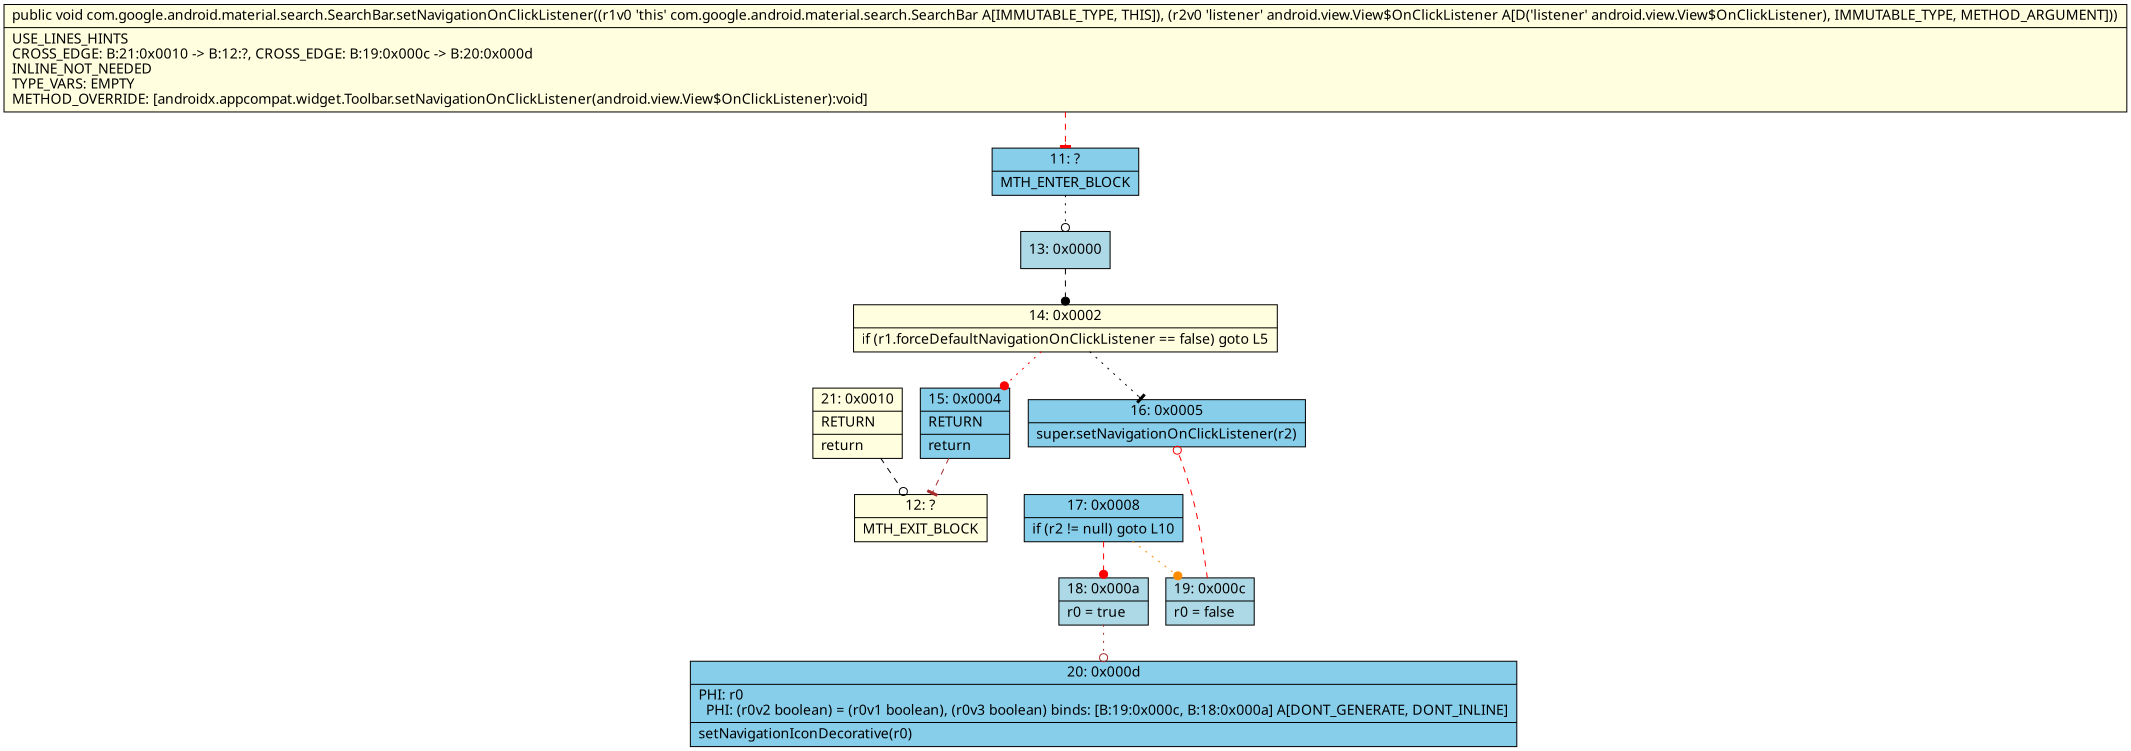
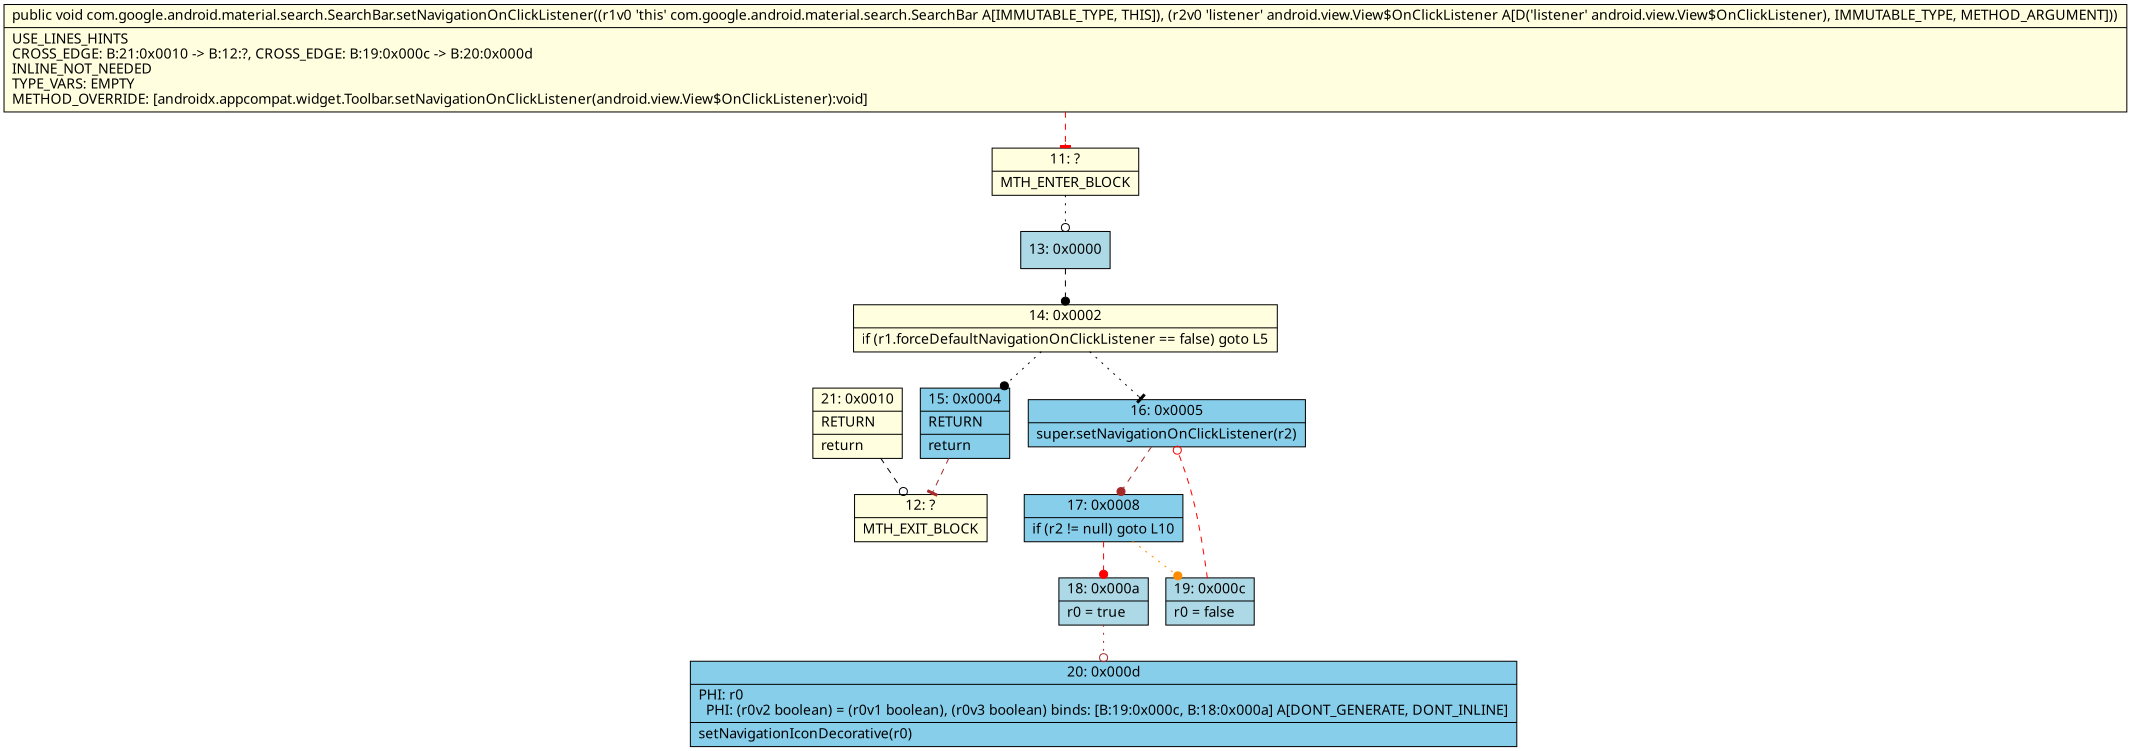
  digraph {
    fontname="Noto Sans"
    node [fillcolor=skyblue fontname="Noto Sans" shape=record style=filled]
    edge [arrowhead=dot color=black fontname="Noto Sans" style=dashed]
-   n1 [label="{11\:\ ?|MTH_ENTER_BLOCK\l}"]
+   n1 [fillcolor=lightyellow label="{11\:\ ?|MTH_ENTER_BLOCK\l}"]
    n2 [fillcolor=lightblue label="{13\:\ 0x0000}"]
    n3 [fillcolor=lightyellow label="{14\:\ 0x0002|if (r1.forceDefaultNavigationOnClickListener == false) goto L5\l}"]
    n4 [label="{15\:\ 0x0004|RETURN\l|return\l}"]
    n5 [label="{16\:\ 0x0005|super.setNavigationOnClickListener(r2)\l}"]
    n6 [fillcolor=lightyellow label="{12\:\ ?|MTH_EXIT_BLOCK\l}"]
    n7 [label="{17\:\ 0x0008|if (r2 != null) goto L10\l}"]
    n8 [fillcolor=lightblue label="{18\:\ 0x000a|r0 = true\l}"]
    n9 [fillcolor=lightblue label="{19\:\ 0x000c|r0 = false\l}"]
    n10 [label="{20\:\ 0x000d|PHI: r0 \l  PHI: (r0v2 boolean) = (r0v1 boolean), (r0v3 boolean) binds: [B:19:0x000c, B:18:0x000a] A[DONT_GENERATE, DONT_INLINE]\l|setNavigationIconDecorative(r0)\l}"]
    n11 [fillcolor=lightyellow label="{21\:\ 0x0010|RETURN\l|return\l}"]
    n12 [fillcolor=lightyellow label="{public void com.google.android.material.search.SearchBar.setNavigationOnClickListener((r1v0 'this' com.google.android.material.search.SearchBar A[IMMUTABLE_TYPE, THIS]), (r2v0 'listener' android.view.View$OnClickListener A[D('listener' android.view.View$OnClickListener), IMMUTABLE_TYPE, METHOD_ARGUMENT]))  | USE_LINES_HINTS\lCROSS_EDGE: B:21:0x0010 \-\> B:12:?, CROSS_EDGE: B:19:0x000c \-\> B:20:0x000d\lINLINE_NOT_NEEDED\lTYPE_VARS: EMPTY\lMETHOD_OVERRIDE: [androidx.appcompat.widget.Toolbar.setNavigationOnClickListener(android.view.View$OnClickListener):void]\l}"]
    n1 -> n2 [arrowhead=odot style=dotted]
    n2 -> n3
-   n3 -> n4 [color=red style=dotted]
+   n3 -> n4 [style=dotted]
    n3 -> n5 [arrowhead=tee style=dotted]
    n4 -> n6 [arrowhead=tee color=brown]
+   n5 -> n7 [color=brown]
    n7 -> n8 [color=red]
    n7 -> n9 [color=darkorange style=dotted]
    n8 -> n10 [arrowhead=odot color=brown style=dotted]
    n9 -> n5 [arrowhead=odot color=red]
    n11 -> n6 [arrowhead=odot]
    n12 -> n1 [arrowhead=tee color=red]
  }
